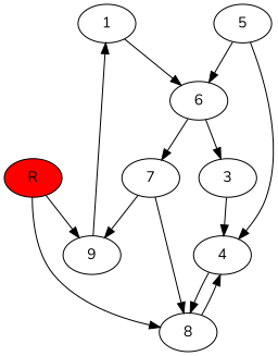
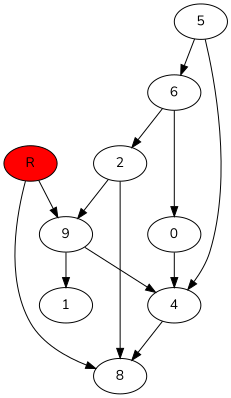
  digraph {
    fontname=Nunito
    node [fontname=Nunito]
    edge [fontname=Nunito]
    1
    6
-   3
-   7
+   3 [label=0]
+   7 [label=2]
    n5 [label=9]
    4
    8
    5
    R [fillcolor="#ff0000" style=filled]
-   1 -> 6
    6 -> 3
    6 -> 7
    3 -> 4
    7 -> n5
    7 -> 8
    n5 -> 1
    4 -> 8
-   8 -> 4
+   n5 -> 4
    5 -> 6
    5 -> 4
    R -> n5
    R -> 8
  }
